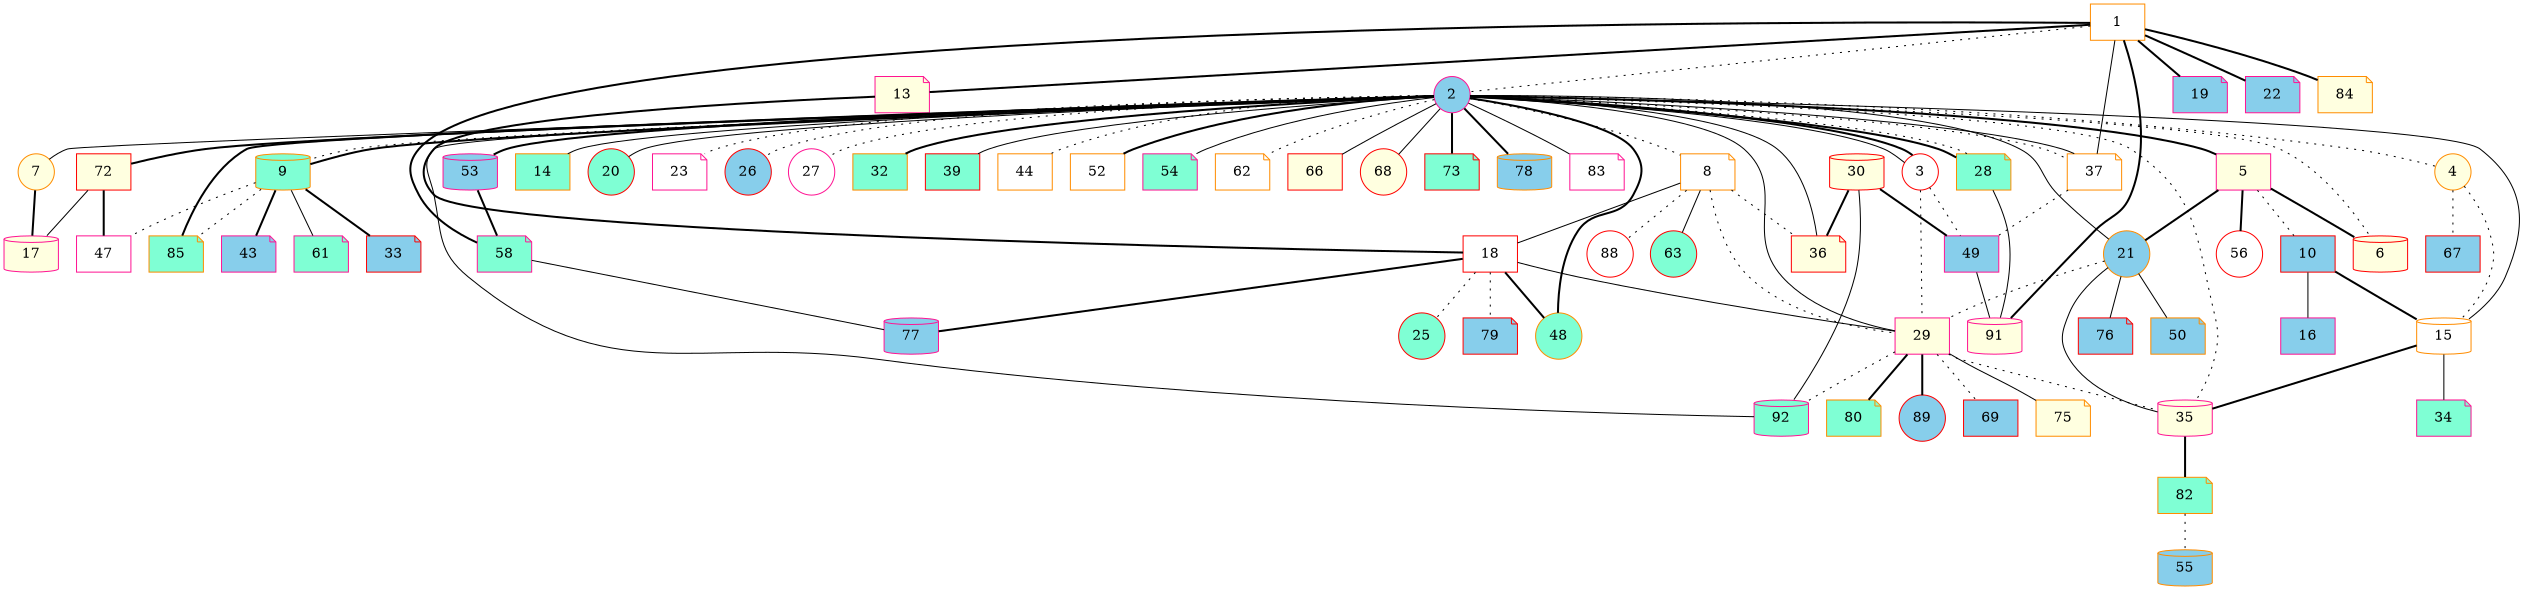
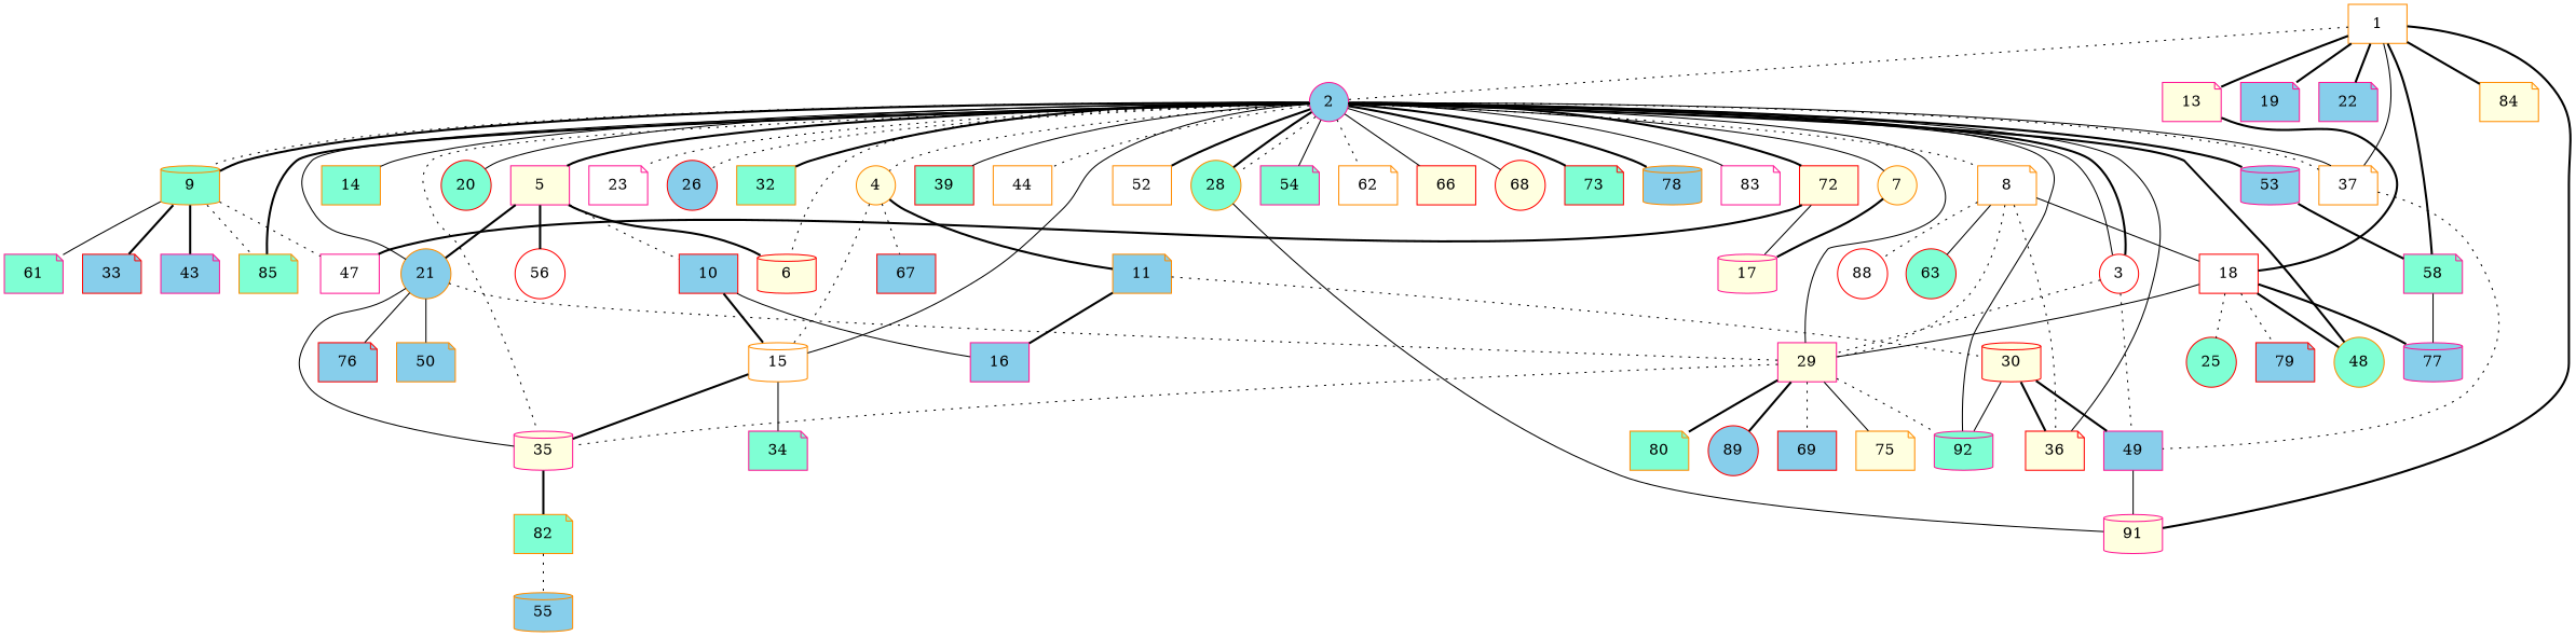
  graph {
    node [color=darkorange fillcolor=skyblue shape=note style=filled]
    edge [style=bold]
    1 [fillcolor=white shape=box super="+64"]
    2 [color=deeppink shape=circle super="+59"]
    13 [color=deeppink fillcolor=lightyellow]
    19 [color=deeppink]
    22 [color=deeppink]
    37 [fillcolor=white super="+72"]
    58 [color=deeppink fillcolor=aquamarine super="+85"]
    84 [fillcolor=lightyellow]
    91 [color=deeppink fillcolor=lightyellow shape=cylinder]
    3 [color=red fillcolor=white shape=circle]
    4 [fillcolor=lightyellow shape=circle super="+90"]
    5 [color=deeppink fillcolor=lightyellow shape=box super="+57"]
    6 [color=red fillcolor=lightyellow shape=cylinder super="+46"]
    7 [fillcolor=lightyellow shape=circle]
    8 [fillcolor=white super="+24"]
    9 [fillcolor=aquamarine shape=cylinder super="+41"]
    n17 [color=red fillcolor=lightyellow label=72 shape=box super="+42"]
    14 [fillcolor=aquamarine shape=box]
    15 [fillcolor=white shape=cylinder super="+65"]
    20 [color=red fillcolor=aquamarine shape=circle]
    21 [shape=circle super="+31"]
    23 [color=deeppink fillcolor=white]
    26 [color=red shape=circle]
-   27 [color=deeppink fillcolor=white shape=circle]
-   28 [fillcolor=aquamarine super="+38"]
+   28 [fillcolor=aquamarine shape=circle super="+38"]
    29 [color=deeppink fillcolor=lightyellow shape=box super="+51"]
    32 [fillcolor=aquamarine shape=box]
    35 [color=deeppink fillcolor=lightyellow shape=cylinder super="+81"]
    36 [color=red fillcolor=lightyellow]
    39 [color=red fillcolor=aquamarine shape=box]
    44 [fillcolor=white shape=box]
    48 [fillcolor=aquamarine shape=circle super="+74"]
    52 [fillcolor=white shape=box]
    53 [color=deeppink shape=cylinder]
    54 [color=deeppink fillcolor=aquamarine]
    62 [fillcolor=white super="+70"]
    66 [color=red fillcolor=lightyellow shape=box]
    68 [color=red fillcolor=lightyellow shape=circle]
    73 [color=red fillcolor=aquamarine]
    78 [shape=cylinder]
    83 [color=deeppink fillcolor=white]
    n42 [fillcolor=aquamarine label=85]
    92 [color=deeppink fillcolor=aquamarine shape=cylinder]
    18 [color=red fillcolor=white shape=box super="+40"]
    49 [color=deeppink shape=box super="+71"]
    77 [color=deeppink shape=cylinder]
+   11
    67 [color=red shape=box]
    10 [color=red shape=box super="+60"]
    56 [color=red fillcolor=white shape=circle]
    17 [color=deeppink fillcolor=lightyellow shape=cylinder]
    63 [color=red fillcolor=aquamarine shape=circle]
    88 [color=red fillcolor=white shape=circle]
    33 [color=red]
    43 [color=deeppink]
    47 [color=deeppink fillcolor=white shape=box]
    61 [color=deeppink fillcolor=aquamarine]
    34 [color=deeppink fillcolor=aquamarine]
    50
    76 [color=red]
    69 [color=red shape=box]
    75 [fillcolor=lightyellow]
    80 [fillcolor=aquamarine]
    89 [color=red shape=circle]
    82 [fillcolor=aquamarine]
    16 [color=deeppink shape=box super="+45"]
    30 [color=red fillcolor=lightyellow shape=cylinder super="+87"]
    25 [color=red fillcolor=aquamarine shape=circle]
    79 [color=red]
    55 [shape=cylinder]
    1 -- 2 [style=dotted]
    1 -- 13
    1 -- 19
    1 -- 22
    1 -- 37 [style=solid]
    1 -- 58
    1 -- 84
    1 -- 91
    2 -- 37 [style=dotted]
    2 -- 37 [style=solid]
    2 -- 3 [style=solid]
    2 -- 3
    2 -- 4 [style=dotted]
    2 -- 5
    2 -- 6 [style=dotted]
    2 -- 7 [style=solid]
    2 -- 8 [style=dotted weight=2]
    2 -- 9 [style=dotted]
    2 -- 9
    2 -- n17
    2 -- 14 [style=solid]
    2 -- 15 [style=solid]
    2 -- 20 [style=solid]
    2 -- 21 [style=solid]
    2 -- 23 [style=dotted]
    2 -- 26 [style=dotted]
-   2 -- 27 [style=dotted]
    2 -- 28
    2 -- 28 [style=dotted]
    2 -- 29 [style=solid]
    2 -- 32
    2 -- 35 [style=dotted]
    2 -- 36 [style=solid]
    2 -- 39 [style=solid]
    2 -- 44 [style=dotted]
    2 -- 48
    2 -- 52
    2 -- 53
    2 -- 54 [style=solid]
    2 -- 62 [style=dotted]
    2 -- 66 [style=solid]
    2 -- 68 [style=solid]
    2 -- 73
    2 -- 78
    2 -- 83 [style=solid]
    2 -- n42
    2 -- 92 [style=solid]
    13 -- 18
    37 -- 49 [style=dotted]
    58 -- 77 [style=solid]
    3 -- 29 [style=dotted]
    3 -- 49 [style=dotted]
    4 -- 15 [style=dotted]
+   4 -- 11
    4 -- 67 [style=dotted]
    5 -- 6
    5 -- 21
    5 -- 10 [style=dotted]
    5 -- 56
    7 -- 17
    8 -- 29 [style=dotted]
    8 -- 36 [style=dotted]
    8 -- 18 [style=solid]
    8 -- 63 [style=solid]
    8 -- 88 [style=dotted]
    9 -- n42 [style=dotted]
    9 -- 33
    9 -- 43
    9 -- 47 [style=dotted]
    9 -- 61 [style=solid]
    n17 -- 17 [style=solid]
    n17 -- 47
    15 -- 35
    15 -- 34 [style=solid]
    21 -- 29 [style=dotted weight=2]
    21 -- 35 [style=solid]
    21 -- 50 [style=solid]
    21 -- 76 [style=solid]
    28 -- 91 [style=solid]
    29 -- 35 [style=dotted]
    29 -- 92 [style=dotted]
    29 -- 69 [style=dotted]
    29 -- 75 [style=solid]
    29 -- 80
    29 -- 89
    35 -- 82
    53 -- 58
    18 -- 29 [style=solid]
    18 -- 48
    18 -- 77
    18 -- 25 [style=dotted]
    18 -- 79 [style=dotted]
    49 -- 91 [style=solid]
+   11 -- 16
+   11 -- 30 [style=dotted]
    10 -- 15
    10 -- 16 [style=solid]
    82 -- 55 [style=dotted]
    30 -- 36
    30 -- 92 [style=solid]
    30 -- 49
  }
